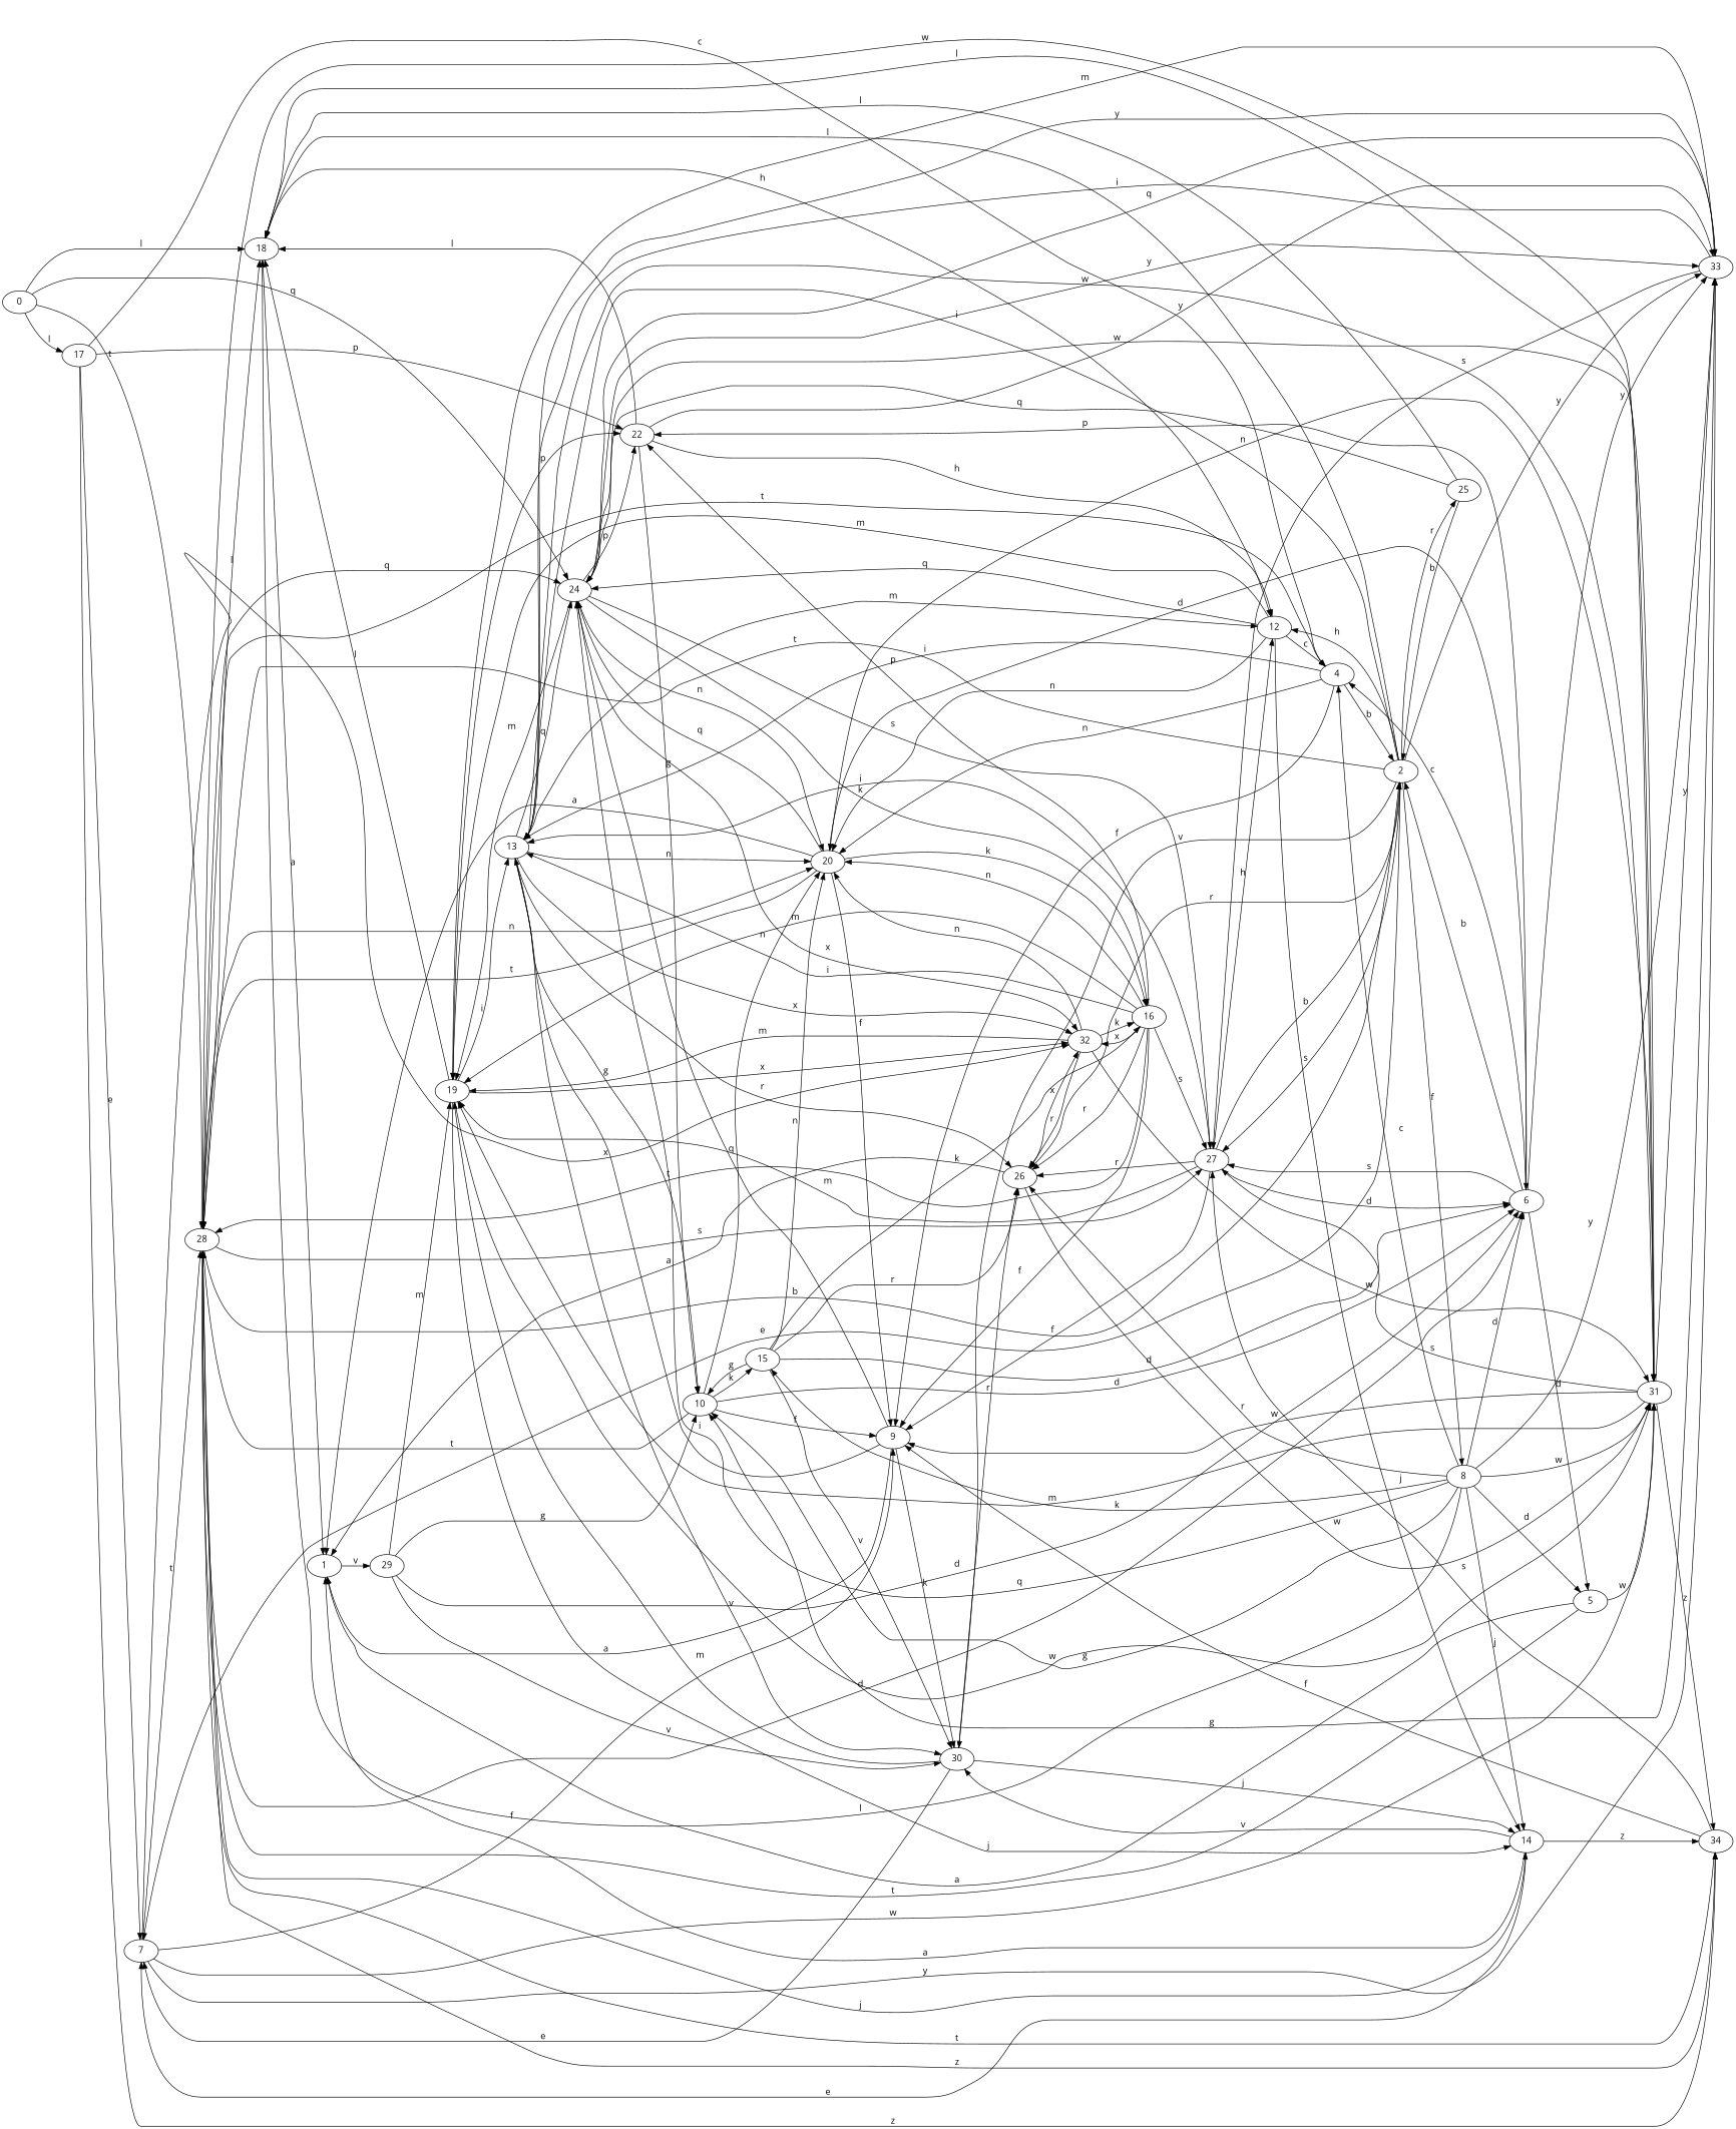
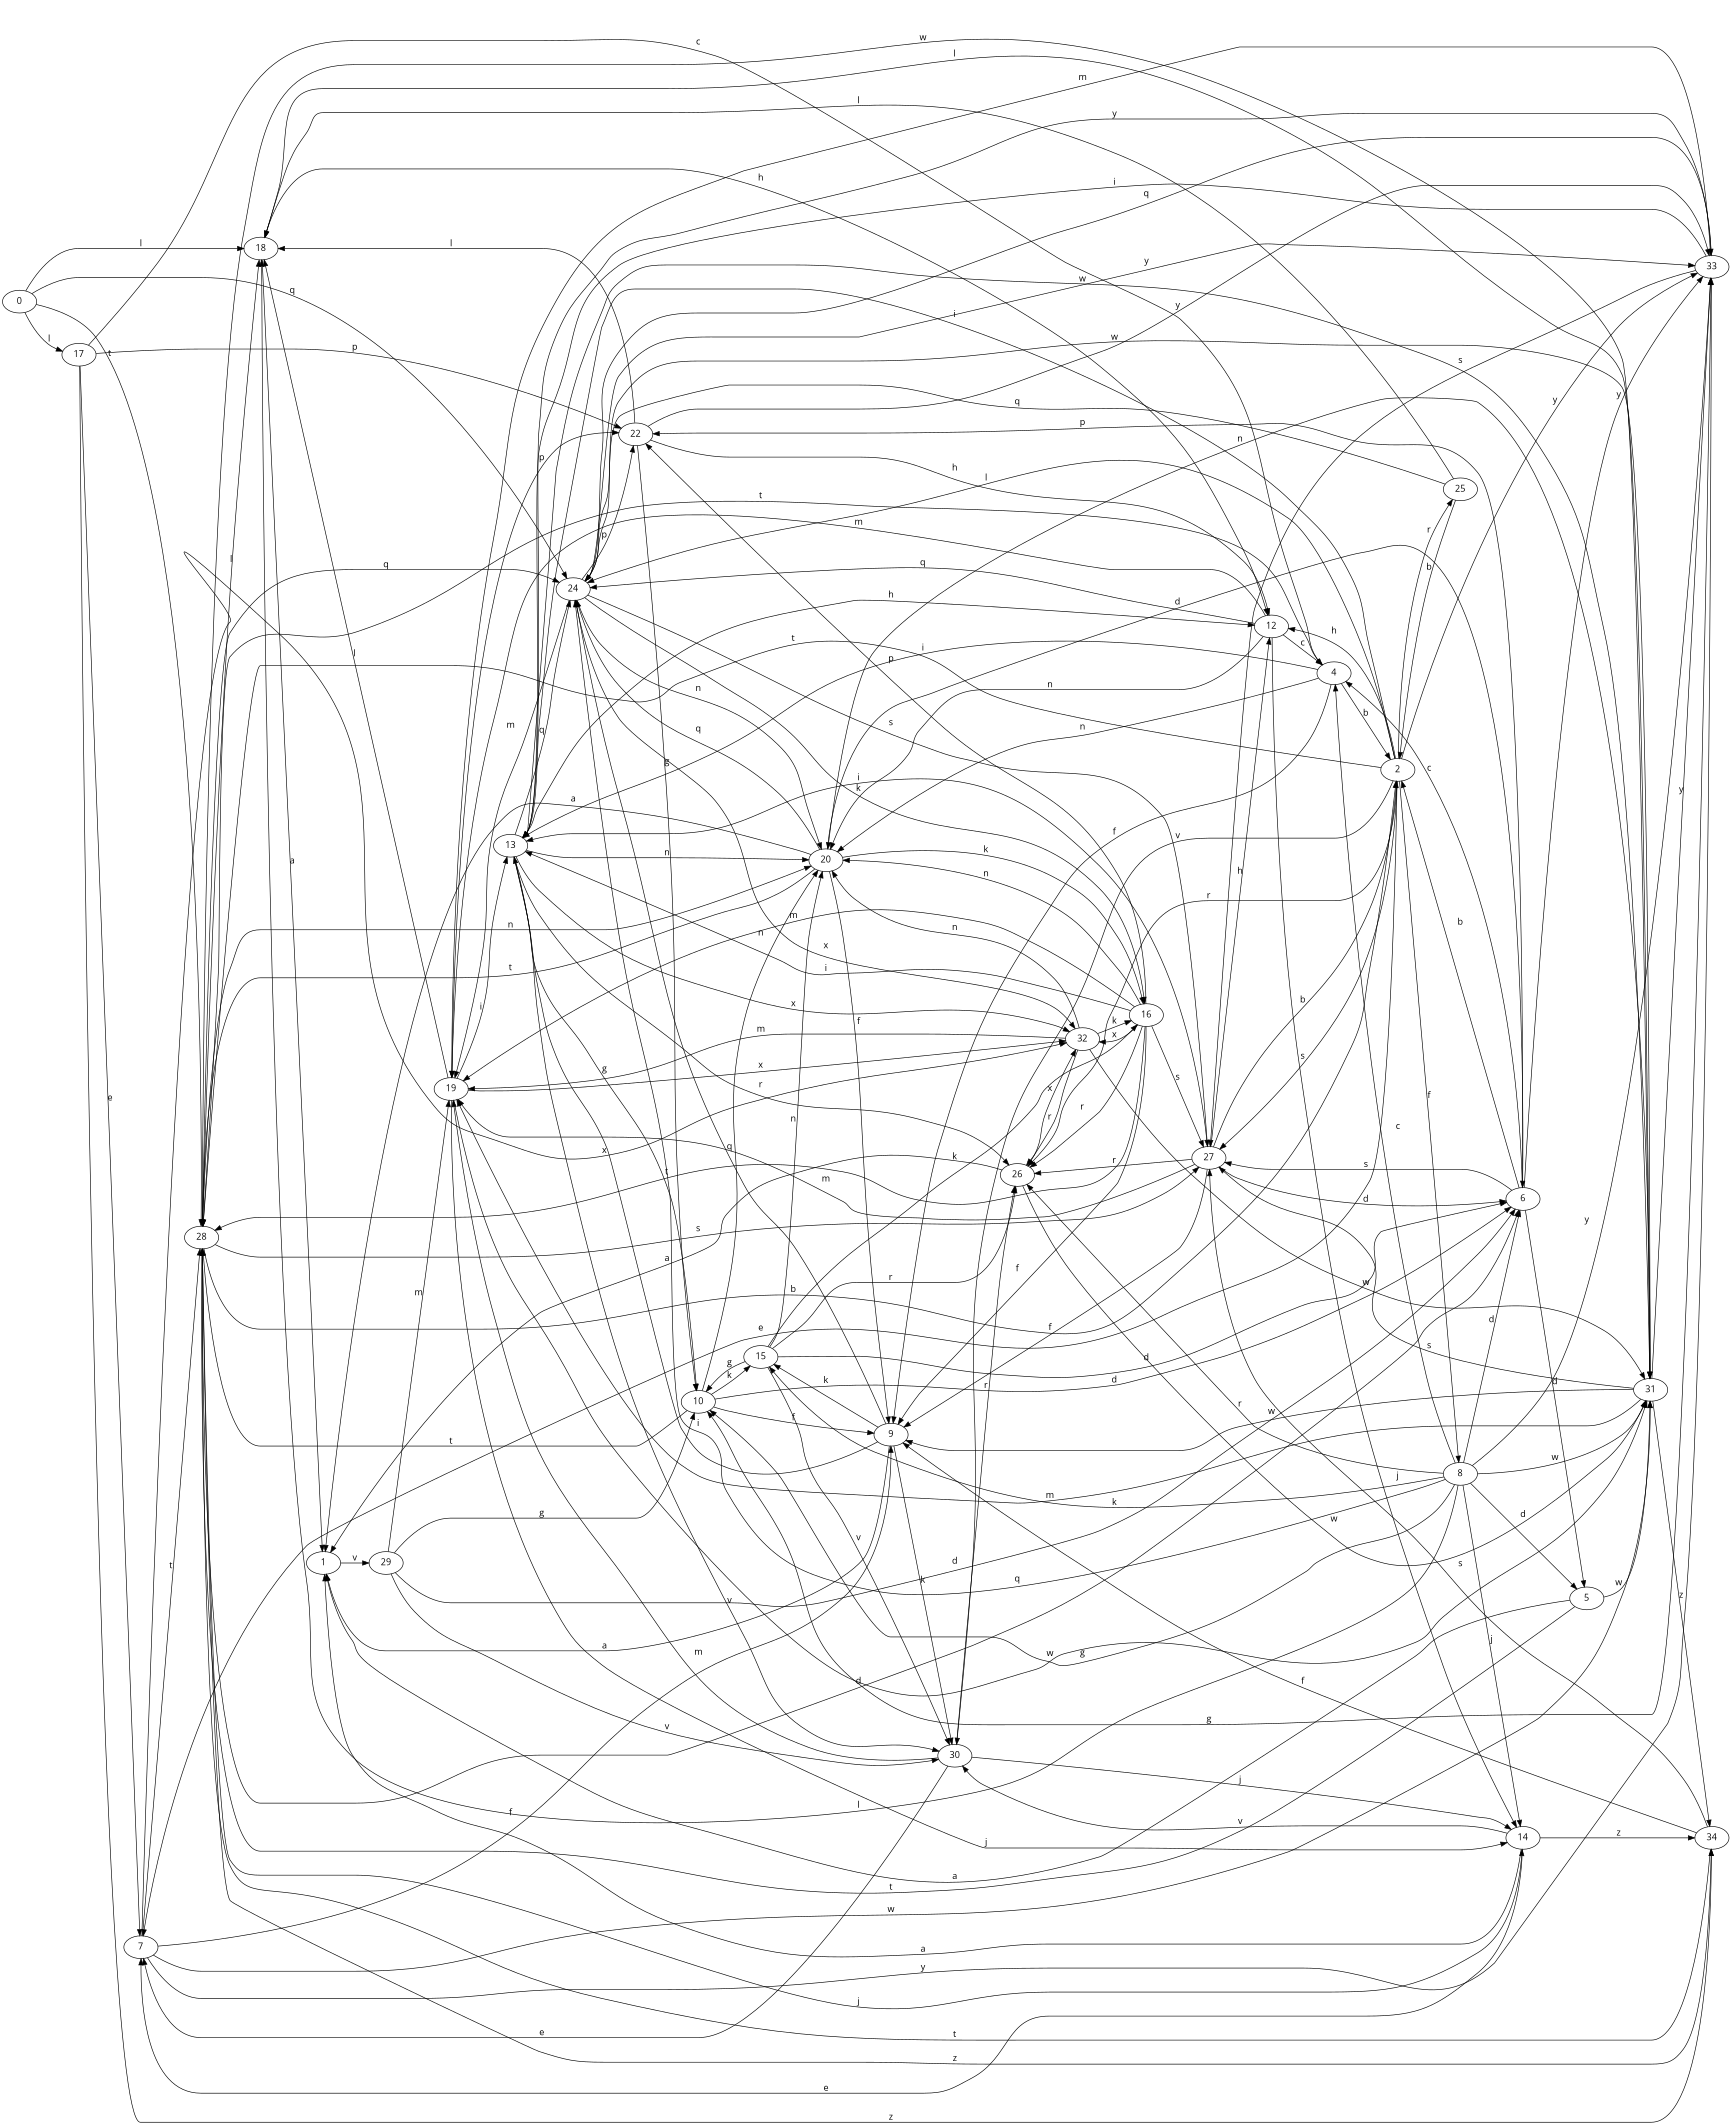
  strict digraph {
    fontname="Open Sans"
    rankdir=LR
    node [fontname="Open Sans"]
    edge [fontname="Open Sans"]
    0
    17
    18
    24
    28
    7
    4
    22
    34
    1
    12
    27
    33
    20
    31
    32
    19
    16
    2
    6
    14
    29
    30
    10
    8
    13
    25
    26
    9
    5
    15
    0 -> 17 [label=l]
    0 -> 18 [label=l]
    0 -> 24 [label=q]
    0 -> 28 [label=t]
    17 -> 7 [label=e]
    17 -> 4 [label=c]
    17 -> 22 [label=p]
    17 -> 34 [label=z]
    18 -> 1 [label=a]
    18 -> 12 [label=h]
    24 -> 22 [label=p]
    24 -> 27 [label=s]
    24 -> 33 [label=y]
    24 -> 20 [label=n]
    24 -> 31 [label=w]
    24 -> 32 [label=x]
    24 -> 19 [label=m]
    24 -> 16 [label=k]
    28 -> 18 [label=l]
    28 -> 24 [label=q]
    28 -> 34 [label=z]
    28 -> 27 [label=s]
    28 -> 20 [label=n]
    28 -> 31 [label=w]
    28 -> 2 [label=b]
    28 -> 6 [label=d]
    28 -> 14 [label=j]
    7 -> 28 [label=t]
    7 -> 33 [label=y]
    7 -> 31 [label=w]
    7 -> 32 [label=x]
    7 -> 9 [label=f]
    4 -> 28 [label=t]
    4 -> 20 [label=n]
    4 -> 2 [label=b]
    4 -> 13 [label=i]
    4 -> 9 [label=f]
    22 -> 18 [label=l]
    22 -> 12 [label=h]
    22 -> 33 [label=y]
    22 -> 10 [label=g]
    34 -> 28 [label=t]
    34 -> 27 [label=s]
    34 -> 9 [label=f]
    1 -> 29 [label=v]
    12 -> 24 [label=q]
    12 -> 4 [label=c]
    12 -> 20 [label=n]
    12 -> 19 [label=m]
    12 -> 14 [label=j]
    27 -> 12 [label=h]
    27 -> 19 [label=m]
    27 -> 2 [label=b]
    27 -> 6 [label=d]
    27 -> 13 [label=i]
    27 -> 26 [label=r]
    27 -> 9 [label=f]
    33 -> 24 [label=q]
    33 -> 27 [label=s]
    33 -> 19 [label=m]
    33 -> 10 [label=g]
    33 -> 13 [label=i]
    20 -> 24 [label=q]
    20 -> 28 [label=t]
    20 -> 1 [label=a]
    20 -> 16 [label=k]
    20 -> 6 [label=d]
    20 -> 9 [label=f]
    31 -> 18 [label=l]
    31 -> 34 [label=z]
    31 -> 27 [label=s]
    31 -> 33 [label=y]
    31 -> 20 [label=n]
    31 -> 19 [label=m]
    31 -> 9 [label=w]
    32 -> 20 [label=n]
    32 -> 31 [label=w]
    32 -> 19 [label=m]
    32 -> 16 [label=k]
    32 -> 26 [label=r]
    19 -> 18 [label=l]
    19 -> 22 [label=p]
    19 -> 31 [label=w]
    19 -> 32 [label=x]
    19 -> 14 [label=j]
    19 -> 13 [label=i]
    16 -> 28 [label=t]
    16 -> 22 [label=p]
    16 -> 27 [label=s]
    16 -> 20 [label=n]
    16 -> 32 [label=x]
    16 -> 19 [label=m]
    16 -> 13 [label=i]
    16 -> 26 [label=r]
    16 -> 9 [label=f]
-   2 -> 18 [label=l]
+   2 -> 24 [label=l]
    2 -> 28 [label=t]
    2 -> 7 [label=e]
    2 -> 12 [label=h]
    2 -> 27 [label=s]
    2 -> 33 [label=y]
    2 -> 30 [label=v]
    2 -> 8 [label=f]
    2 -> 13 [label=i]
    2 -> 25 [label=r]
    2 -> 26 [label=r]
    6 -> 4 [label=c]
    6 -> 22 [label=p]
    6 -> 27 [label=s]
    6 -> 33 [label=y]
    6 -> 2 [label=b]
    6 -> 5 [label=d]
    14 -> 7 [label=e]
    14 -> 34 [label=z]
    14 -> 1 [label=a]
    14 -> 30 [label=v]
    29 -> 19 [label=m]
    29 -> 6 [label=d]
    29 -> 30 [label=v]
    29 -> 10 [label=g]
    30 -> 7 [label=e]
    30 -> 19 [label=m]
    30 -> 14 [label=j]
    30 -> 26 [label=r]
    10 -> 28 [label=t]
    10 -> 20 [label=n]
    10 -> 6 [label=d]
    10 -> 9 [label=f]
    10 -> 15 [label=k]
    8 -> 18 [label=l]
    8 -> 24 [label=q]
    8 -> 4 [label=c]
    8 -> 33 [label=y]
    8 -> 31 [label=w]
    8 -> 6 [label=d]
    8 -> 14 [label=j]
    8 -> 10 [label=g]
    8 -> 26 [label=r]
    8 -> 5 [label=d]
    8 -> 15 [label=k]
    13 -> 24 [label=q]
-   13 -> 12 [label=m]
+   13 -> 12 [label=h]
    13 -> 33 [label=y]
    13 -> 20 [label=n]
    13 -> 31 [label=w]
    13 -> 32 [label=x]
    13 -> 30 [label=v]
    13 -> 10 [label=g]
    13 -> 26 [label=r]
    25 -> 18 [label=l]
    25 -> 24 [label=q]
    25 -> 2 [label=b]
    26 -> 1 [label=a]
    26 -> 31 [label=w]
    26 -> 32 [label=x]
    9 -> 24 [label=q]
    9 -> 1 [label=a]
    9 -> 30 [label=k]
    9 -> 13 [label=i]
+   9 -> 15 [label=k]
    5 -> 28 [label=t]
    5 -> 1 [label=a]
    5 -> 31 [label=w]
    15 -> 20 [label=n]
    15 -> 16 [label=k]
    15 -> 6 [label=d]
    15 -> 30 [label=v]
    15 -> 10 [label=g]
    15 -> 26 [label=r]
  }
